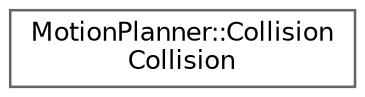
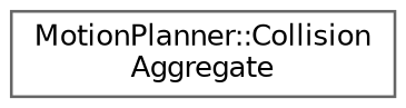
  digraph {
    rankdir=TB
-   n1 [color=grey40 fillcolor=white fontname=Helvetica fontsize=10 height=0.2 label="MotionPlanner::Collision\lCollision" shape=box style=filled width=0.4]
+   n1 [color=grey40 fillcolor=white fontname=Helvetica fontsize=10 height=0.2 label="MotionPlanner::Collision\lAggregate" shape=box style=filled width=0.4]
  }
